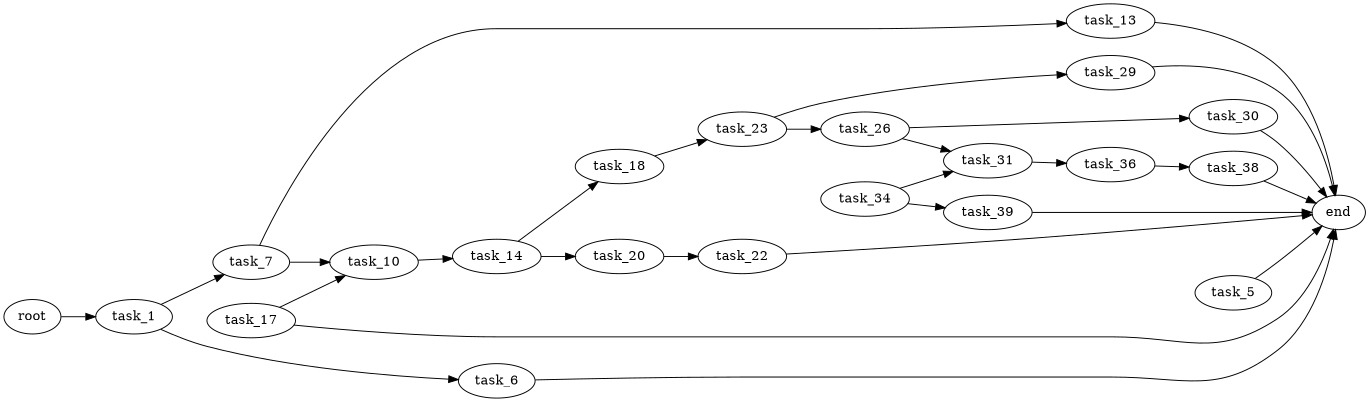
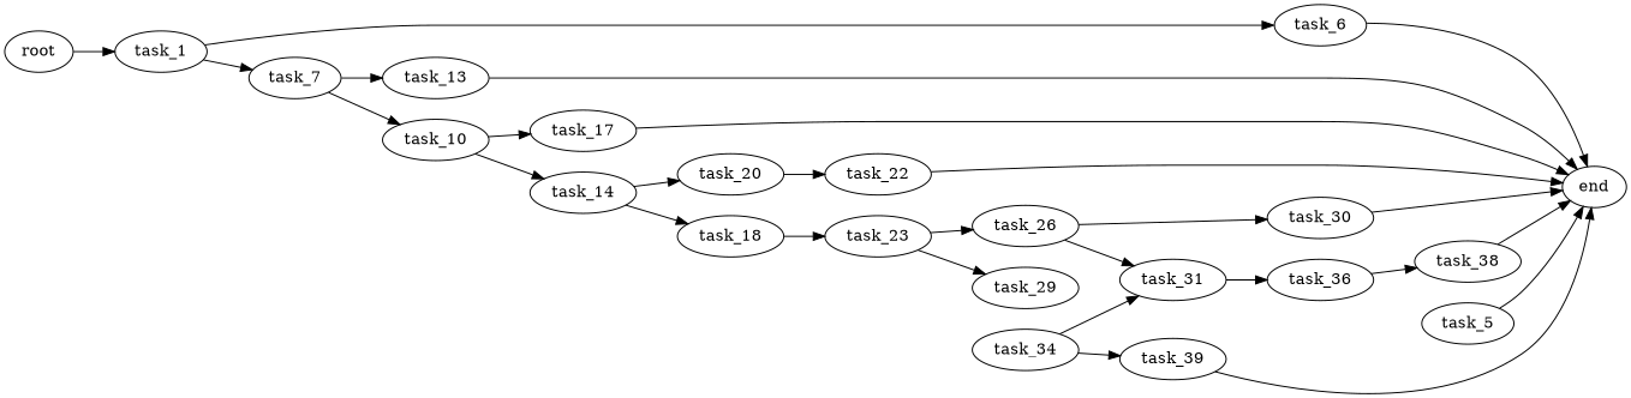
  digraph {
    rankdir=LR
    root
    task_1
    task_6
    task_7
    task_5
    end
    task_10
    task_13
    task_14
    task_17
    task_18
    task_20
    task_23
    task_22
    task_26
    task_29
    task_30
    task_31
    task_36
    task_34
    task_39
    task_38
    root -> task_1
    task_1 -> task_6
    task_1 -> task_7
    task_6 -> end
    task_7 -> task_10
    task_7 -> task_13
    task_5 -> end
    task_10 -> task_14
-   task_17 -> task_10
+   task_10 -> task_17
    task_13 -> end
    task_14 -> task_18
    task_14 -> task_20
    task_17 -> end
    task_18 -> task_23
    task_20 -> task_22
    task_23 -> task_26
    task_23 -> task_29
    task_22 -> end
    task_26 -> task_30
    task_26 -> task_31
-   task_29 -> end
    task_30 -> end
    task_31 -> task_36
    task_36 -> task_38
    task_34 -> task_31
    task_34 -> task_39
    task_39 -> end
    task_38 -> end
  }
